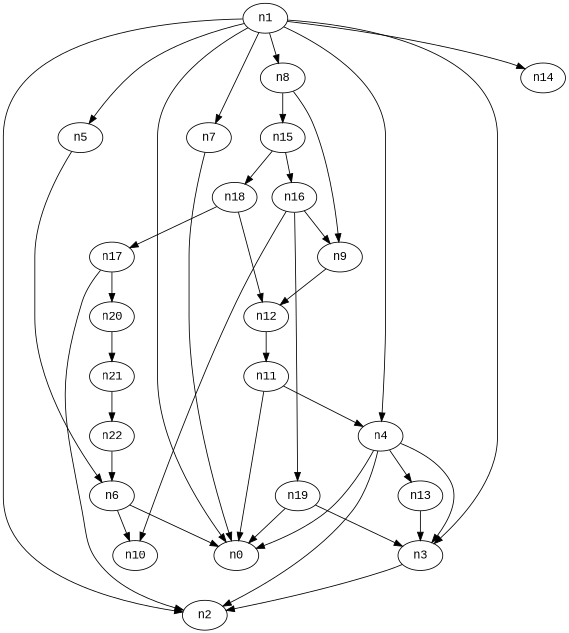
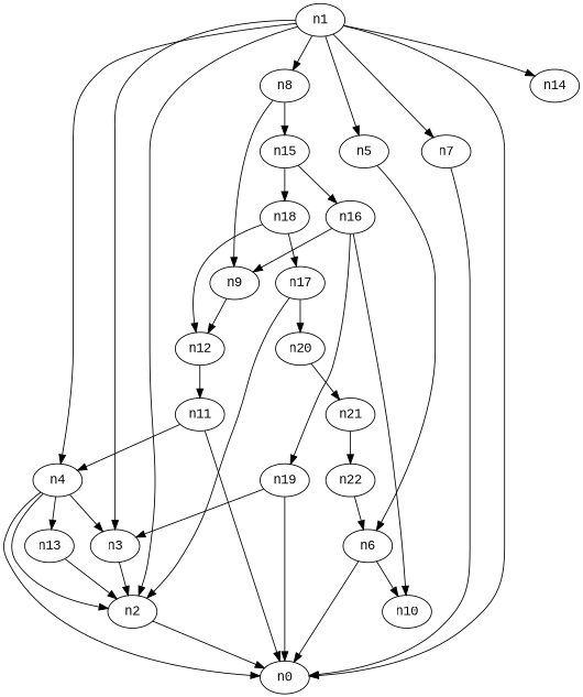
  digraph {
    fontname="Liberation Mono"
    node [fontname="Liberation Mono"]
    edge [fontname="Liberation Mono"]
    n1
    n0
    n2
    n3
    n4
    n5
    n7
    n8
    n14
    n13
    n6
    n9
    n15
    n10
    n12
    n16
    n18
    n11
    n19
    n17
    n20
    n21
    n22
    n1 -> n0
    n1 -> n2
    n1 -> n3
    n1 -> n4
    n1 -> n5
    n1 -> n7
    n1 -> n8
    n1 -> n14
+   n2 -> n0
    n3 -> n2
    n4 -> n0
    n4 -> n2
    n4 -> n3
    n4 -> n13
    n5 -> n6
    n7 -> n0
    n8 -> n9
    n8 -> n15
-   n13 -> n3
+   n13 -> n2
    n6 -> n0
    n6 -> n10
    n9 -> n12
    n15 -> n16
    n15 -> n18
    n12 -> n11
    n16 -> n9
    n16 -> n10
    n16 -> n19
    n18 -> n12
    n18 -> n17
    n11 -> n0
    n11 -> n4
    n19 -> n0
    n19 -> n3
    n17 -> n2
    n17 -> n20
    n20 -> n21
    n21 -> n22
    n22 -> n6
  }
